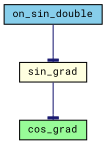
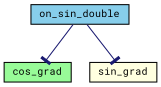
  digraph {
    fontname="Roboto Mono"
    rankdir=TB
    node [color=black fontname="Roboto Mono" fontsize=10 shape=record style=filled]
    edge [arrowhead=tee color=midnightblue fontname="Roboto Mono" fontsize=10 labelfontname=Helvetica labelfontsize=10 style=solid]
    n1 [fillcolor=skyblue fontcolor=black height=0.2 label=on_sin_double width=0.4]
    n2 [fillcolor=palegreen height=0.2 label=cos_grad width=0.4]
    n3 [fillcolor=lightyellow height=0.2 label=sin_grad width=0.4]
-   n3 -> n2
+   n1 -> n2
    n1 -> n3
  }
